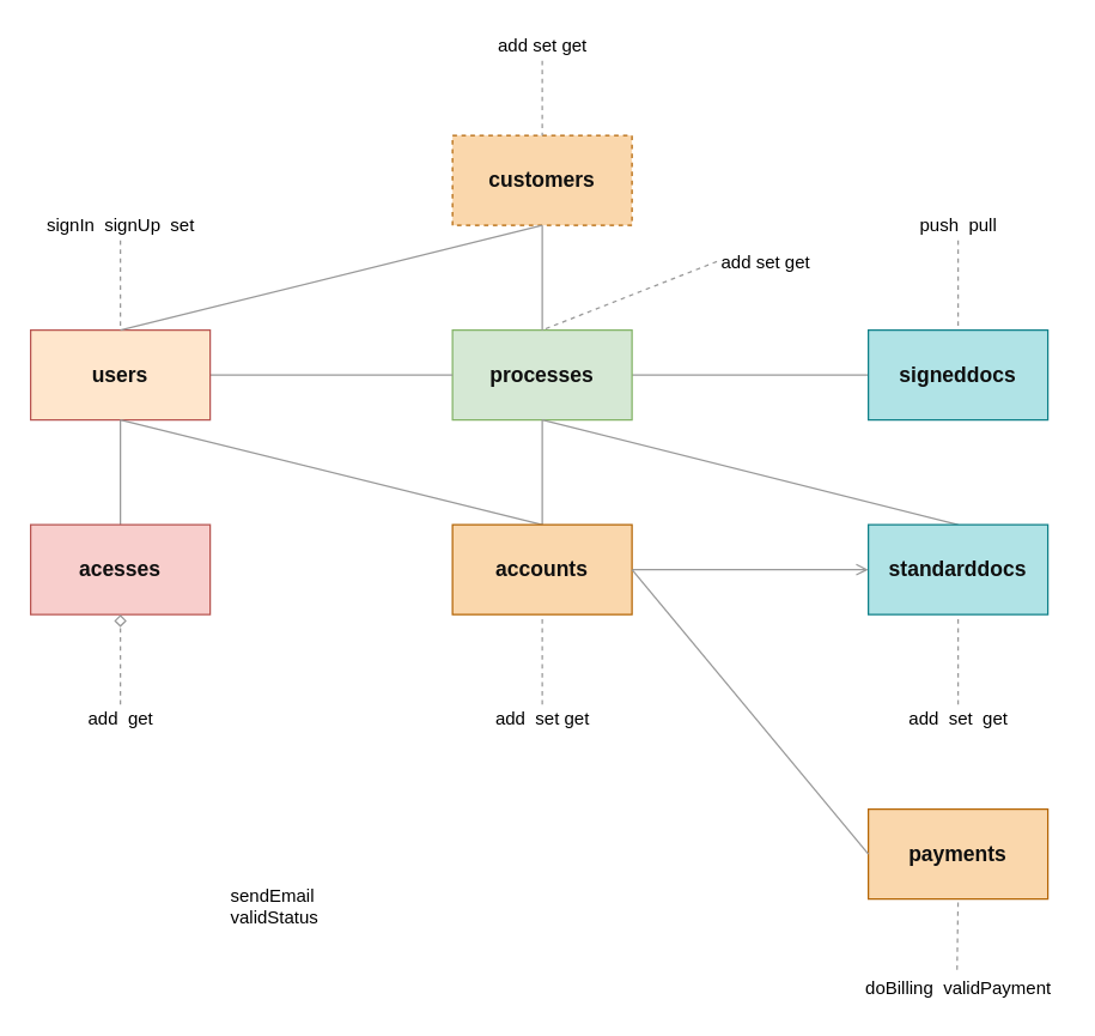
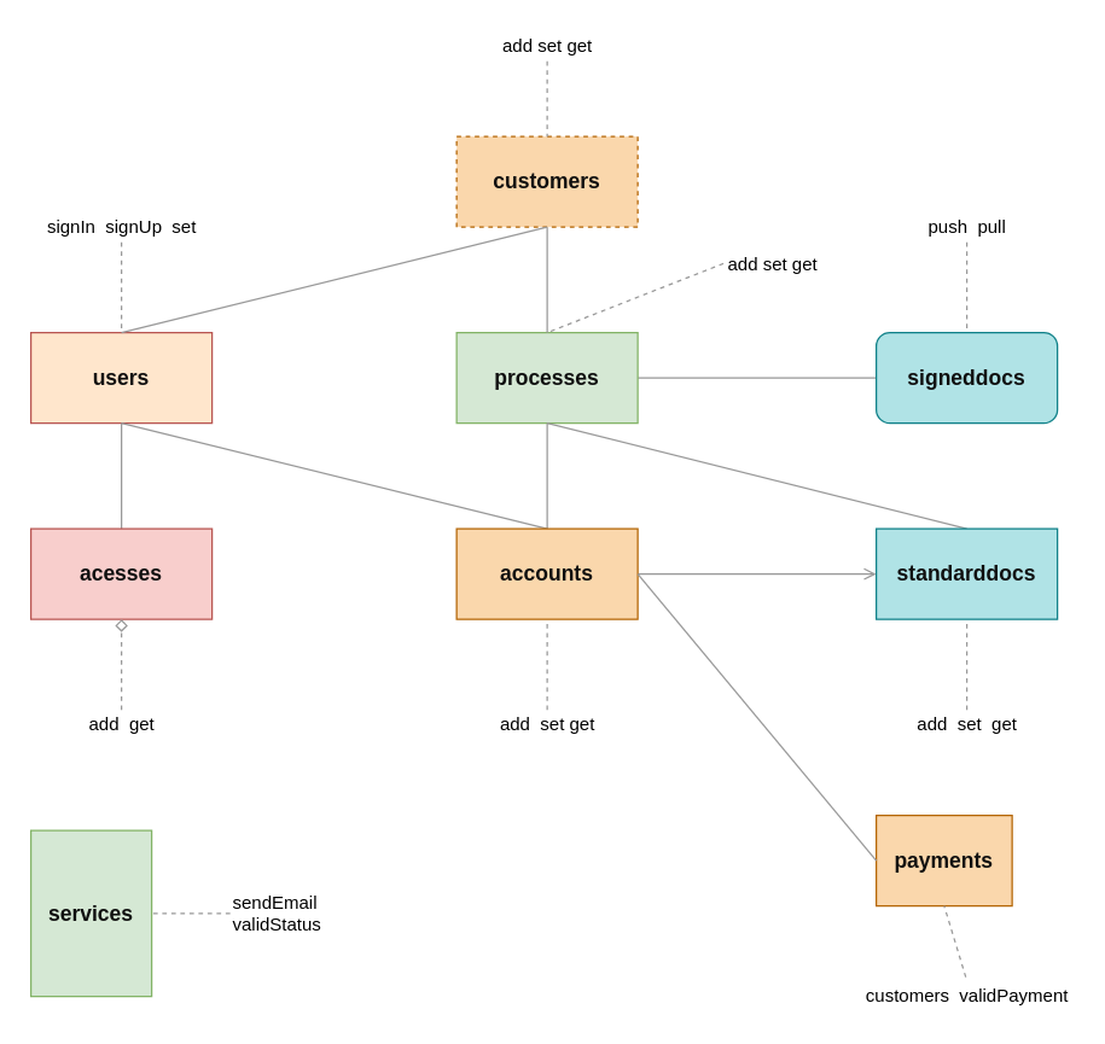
  <mxCell id="0" />
  <mxCell id="1" parent="0" />
  <mxCell id="2" value="" style="edgeStyle=none;rounded=0;html=1;endArrow=none;endFill=0;strokeColor=#999999;" parent="1" source="3" target="12" edge="1"><mxGeometry relative="1" as="geometry" /></mxCell>
  <mxCell id="3" value="&lt;font color=&quot;#0f0f0f&quot; size=&quot;1&quot;&gt;&lt;b style=&quot;font-size: 14px&quot;&gt;processes&lt;/b&gt;&lt;/font&gt;" style="whiteSpace=wrap;html=1;fillColor=#d5e8d4;strokeColor=#82b366;" parent="1" vertex="1"><mxGeometry x="302" y="220" width="120" height="60" as="geometry" /></mxCell>
- <mxCell id="4" value="" style="edgeStyle=none;html=1;endArrow=none;endFill=0;strokeColor=#999999;rounded=0;" parent="1" source="5" target="3" edge="1"><mxGeometry relative="1" as="geometry" /></mxCell>
  <mxCell id="5" value="&lt;font color=&quot;#0f0f0f&quot; size=&quot;1&quot;&gt;&lt;b style=&quot;font-size: 14px&quot;&gt;users&lt;/b&gt;&lt;/font&gt;" style="whiteSpace=wrap;html=1;fillColor=#ffe6cc;strokeColor=#b85450;" parent="1" vertex="1"><mxGeometry x="20" y="220" width="120" height="60" as="geometry" /></mxCell>
  <mxCell id="6" value="" style="edgeStyle=none;rounded=0;html=1;endArrow=none;endFill=0;strokeColor=#999999;" parent="1" source="9" target="3" edge="1"><mxGeometry relative="1" as="geometry" /></mxCell>
  <mxCell id="7" value="" style="edgeStyle=none;rounded=0;html=1;endArrow=open;endFill=0;strokeColor=#999999;" parent="1" source="9" target="14" edge="1"><mxGeometry relative="1" as="geometry" /></mxCell>
  <mxCell id="8" style="edgeStyle=none;rounded=0;html=1;endArrow=none;endFill=0;strokeColor=#999999;entryX=0.5;entryY=1;entryDx=0;entryDy=0;exitX=0.5;exitY=0;exitDx=0;exitDy=0;" parent="1" source="9" target="5" edge="1"><mxGeometry relative="1" as="geometry"><mxPoint x="162" y="290" as="targetPoint" /></mxGeometry></mxCell>
  <mxCell id="9" value="&lt;font color=&quot;#0f0f0f&quot; size=&quot;1&quot;&gt;&lt;b style=&quot;font-size: 14px&quot;&gt;accounts&lt;/b&gt;&lt;/font&gt;" style="whiteSpace=wrap;html=1;fillColor=#fad7ac;strokeColor=#b46504;" parent="1" vertex="1"><mxGeometry x="302" y="350" width="120" height="60" as="geometry" /></mxCell>
  <mxCell id="10" value="" style="edgeStyle=none;rounded=0;html=1;endArrow=none;endFill=0;strokeColor=#999999;" parent="1" source="11" target="3" edge="1"><mxGeometry relative="1" as="geometry" /></mxCell>
  <mxCell id="11" value="&lt;font color=&quot;#0f0f0f&quot; size=&quot;1&quot;&gt;&lt;b style=&quot;font-size: 14px&quot;&gt;customers&lt;/b&gt;&lt;/font&gt;" style="whiteSpace=wrap;html=1;fillColor=#fad7ac;strokeColor=#b46504;dashed=1;" parent="1" vertex="1"><mxGeometry x="302" y="90" width="120" height="60" as="geometry" /></mxCell>
- <mxCell id="12" value="&lt;font color=&quot;#0f0f0f&quot; size=&quot;1&quot;&gt;&lt;b style=&quot;font-size: 14px&quot;&gt;signeddocs&lt;br&gt;&lt;/b&gt;&lt;/font&gt;" style="whiteSpace=wrap;html=1;fillColor=#b0e3e6;strokeColor=#0e8088;" parent="1" vertex="1"><mxGeometry x="580" y="220" width="120" height="60" as="geometry" /></mxCell>
+ <mxCell id="12" value="&lt;font color=&quot;#0f0f0f&quot; size=&quot;1&quot;&gt;&lt;b style=&quot;font-size: 14px&quot;&gt;signeddocs&lt;br&gt;&lt;/b&gt;&lt;/font&gt;" style="whiteSpace=wrap;html=1;fillColor=#b0e3e6;strokeColor=#0e8088;rounded=1;" parent="1" vertex="1"><mxGeometry x="580" y="220" width="120" height="60" as="geometry" /></mxCell>
  <mxCell id="13" style="edgeStyle=none;rounded=0;html=1;entryX=0.5;entryY=1;entryDx=0;entryDy=0;endArrow=none;endFill=0;strokeColor=#999999;" parent="1" target="3" edge="1"><mxGeometry relative="1" as="geometry"><mxPoint x="640" y="350" as="sourcePoint" /></mxGeometry></mxCell>
  <mxCell id="14" value="&lt;font color=&quot;#0f0f0f&quot; size=&quot;1&quot;&gt;&lt;b style=&quot;font-size: 14px&quot;&gt;standarddocs&lt;/b&gt;&lt;/font&gt;" style="whiteSpace=wrap;html=1;fillColor=#b0e3e6;strokeColor=#0e8088;" parent="1" vertex="1"><mxGeometry x="580" y="350" width="120" height="60" as="geometry" /></mxCell>
  <mxCell id="15" value="" style="edgeStyle=none;rounded=0;html=1;endArrow=none;endFill=0;strokeColor=#999999;" parent="1" source="17" target="5" edge="1"><mxGeometry relative="1" as="geometry" /></mxCell>
  <mxCell id="16" style="edgeStyle=none;rounded=0;html=1;entryX=0.5;entryY=1;entryDx=0;entryDy=0;endArrow=none;endFill=0;strokeColor=#999999;exitX=0.5;exitY=0;exitDx=0;exitDy=0;" parent="1" source="5" target="11" edge="1"><mxGeometry relative="1" as="geometry" /></mxCell>
  <mxCell id="17" value="&lt;font color=&quot;#0f0f0f&quot; size=&quot;1&quot;&gt;&lt;b style=&quot;font-size: 14px&quot;&gt;acesses&lt;/b&gt;&lt;/font&gt;" style="whiteSpace=wrap;html=1;fillColor=#f8cecc;strokeColor=#b85450;" parent="1" vertex="1"><mxGeometry x="20" y="350" width="120" height="60" as="geometry" /></mxCell>
  <mxCell id="18" style="edgeStyle=none;rounded=0;html=1;entryX=0.5;entryY=1;entryDx=0;entryDy=0;endArrow=diamond;endFill=0;strokeColor=#999999;dashed=1;" parent="1" source="19" target="17" edge="1"><mxGeometry relative="1" as="geometry" /></mxCell>
  <mxCell id="19" value="add&amp;nbsp; get" style="text;html=1;resizable=0;autosize=1;align=center;verticalAlign=middle;points=[];fillColor=none;strokeColor=none;rounded=0;dashed=1;sketch=1;" parent="1" vertex="1"><mxGeometry x="50" y="470" width="60" height="20" as="geometry" /></mxCell>
  <mxCell id="20" value="" style="edgeStyle=none;rounded=0;html=1;dashed=1;endArrow=none;endFill=0;strokeColor=#999999;" parent="1" source="21" target="11" edge="1"><mxGeometry relative="1" as="geometry" /></mxCell>
  <mxCell id="21" value="add set get" style="text;html=1;resizable=0;autosize=1;align=center;verticalAlign=middle;points=[];fillColor=none;strokeColor=none;rounded=0;dashed=1;sketch=1;" parent="1" vertex="1"><mxGeometry x="327" y="20" width="70" height="20" as="geometry" /></mxCell>
  <mxCell id="22" value="" style="edgeStyle=none;rounded=0;html=1;dashed=1;endArrow=none;endFill=0;strokeColor=#999999;" parent="1" source="23" target="9" edge="1"><mxGeometry relative="1" as="geometry" /></mxCell>
  <mxCell id="23" value="add&amp;nbsp; set get" style="text;html=1;resizable=0;autosize=1;align=center;verticalAlign=middle;points=[];fillColor=none;strokeColor=none;rounded=0;dashed=1;sketch=1;" parent="1" vertex="1"><mxGeometry x="322" y="470" width="80" height="20" as="geometry" /></mxCell>
  <mxCell id="24" value="" style="edgeStyle=none;rounded=0;html=1;dashed=1;endArrow=none;endFill=0;strokeColor=#999999;" parent="1" target="14" edge="1"><mxGeometry relative="1" as="geometry"><mxPoint x="640" y="470" as="sourcePoint" /></mxGeometry></mxCell>
  <mxCell id="25" value="add&amp;nbsp; set&amp;nbsp; get" style="text;html=1;resizable=0;autosize=1;align=center;verticalAlign=middle;points=[];fillColor=none;strokeColor=none;rounded=0;dashed=1;sketch=1;" parent="1" vertex="1"><mxGeometry x="600" y="470" width="80" height="20" as="geometry" /></mxCell>
  <mxCell id="26" value="" style="edgeStyle=none;rounded=0;html=1;dashed=1;endArrow=none;endFill=0;strokeColor=#999999;" parent="1" source="27" target="12" edge="1"><mxGeometry relative="1" as="geometry" /></mxCell>
  <mxCell id="27" value="push&amp;nbsp; pull" style="text;html=1;resizable=0;autosize=1;align=center;verticalAlign=middle;points=[];fillColor=none;strokeColor=none;rounded=0;dashed=1;sketch=1;" parent="1" vertex="1"><mxGeometry x="605" y="140" width="70" height="20" as="geometry" /></mxCell>
  <mxCell id="28" value="" style="edgeStyle=none;rounded=0;html=1;endArrow=none;endFill=0;strokeColor=#999999;dashed=1;" parent="1" target="5" edge="1"><mxGeometry relative="1" as="geometry"><mxPoint x="80" y="160" as="sourcePoint" /></mxGeometry></mxCell>
  <mxCell id="29" value="signIn&amp;nbsp; signUp&amp;nbsp; set" style="text;html=1;resizable=0;autosize=1;align=center;verticalAlign=middle;points=[];fillColor=none;strokeColor=none;rounded=0;dashed=1;sketch=1;" parent="1" vertex="1"><mxGeometry x="25" y="140" width="110" height="20" as="geometry" /></mxCell>
  <mxCell id="30" style="edgeStyle=none;rounded=0;html=1;entryX=0.5;entryY=0;entryDx=0;entryDy=0;dashed=1;endArrow=none;endFill=0;strokeColor=#999999;exitX=-0.018;exitY=0.46;exitDx=0;exitDy=0;exitPerimeter=0;" parent="1" source="31" target="3" edge="1"><mxGeometry relative="1" as="geometry" /></mxCell>
  <mxCell id="31" value="add set get" style="text;html=1;resizable=0;autosize=1;align=left;verticalAlign=middle;points=[];fillColor=none;strokeColor=none;rounded=0;dashed=1;sketch=1;" parent="1" vertex="1"><mxGeometry x="480" y="165" width="70" height="20" as="geometry" /></mxCell>
+ <mxCell id="32" value="&lt;font color=&quot;#0f0f0f&quot; size=&quot;1&quot;&gt;&lt;b style=&quot;font-size: 14px&quot;&gt;services&lt;/b&gt;&lt;/font&gt;" style="whiteSpace=wrap;html=1;fillColor=#d5e8d4;strokeColor=#82b366;" parent="1" vertex="1"><mxGeometry x="20" y="550" width="80" height="110" as="geometry" /></mxCell>
+ <mxCell id="33" value="" style="edgeStyle=none;rounded=0;html=1;dashed=1;endArrow=none;endFill=0;strokeColor=#999999;" parent="1" source="34" target="32" edge="1"><mxGeometry relative="1" as="geometry" /></mxCell>
  <mxCell id="34" value="sendEmail&lt;br&gt;validStatus" style="text;html=1;resizable=0;autosize=1;align=left;verticalAlign=middle;points=[];fillColor=none;strokeColor=none;rounded=0;dashed=1;sketch=1;" parent="1" vertex="1"><mxGeometry x="152" y="590" width="70" height="30" as="geometry" /></mxCell>
- <mxCell id="35" value="&lt;font color=&quot;#0f0f0f&quot; size=&quot;1&quot;&gt;&lt;b style=&quot;font-size: 14px&quot;&gt;payments&lt;/b&gt;&lt;/font&gt;" style="whiteSpace=wrap;html=1;fillColor=#fad7ac;strokeColor=#b46504;" parent="1" vertex="1"><mxGeometry x="580" y="540" width="120" height="60" as="geometry" /></mxCell>
+ <mxCell id="35" value="&lt;font color=&quot;#0f0f0f&quot; size=&quot;1&quot;&gt;&lt;b style=&quot;font-size: 14px&quot;&gt;payments&lt;/b&gt;&lt;/font&gt;" style="whiteSpace=wrap;html=1;fillColor=#fad7ac;strokeColor=#b46504;" parent="1" vertex="1"><mxGeometry x="580" y="540" width="90" height="60" as="geometry" /></mxCell>
  <mxCell id="36" value="" style="edgeStyle=none;rounded=0;html=1;endArrow=none;endFill=0;strokeColor=#999999;entryX=0;entryY=0.5;entryDx=0;entryDy=0;exitX=1;exitY=0.5;exitDx=0;exitDy=0;" parent="1" source="9" target="35" edge="1"><mxGeometry relative="1" as="geometry"><mxPoint x="432" y="390" as="sourcePoint" /><mxPoint x="590" y="390" as="targetPoint" /></mxGeometry></mxCell>
  <mxCell id="37" value="" style="edgeStyle=none;rounded=0;html=1;dashed=1;endArrow=none;endFill=0;strokeColor=#999999;exitX=0.495;exitY=-0.139;exitDx=0;exitDy=0;exitPerimeter=0;entryX=0.5;entryY=1;entryDx=0;entryDy=0;" parent="1" source="38" target="35" edge="1"><mxGeometry relative="1" as="geometry"><mxPoint x="640" y="650" as="sourcePoint" /><mxPoint x="640" y="620" as="targetPoint" /></mxGeometry></mxCell>
- <mxCell id="38" value="doBilling&amp;nbsp; validPayment" style="text;html=1;resizable=0;autosize=1;align=center;verticalAlign=middle;points=[];fillColor=none;strokeColor=none;rounded=0;dashed=1;sketch=1;" parent="1" vertex="1"><mxGeometry x="570" y="650" width="140" height="20" as="geometry" /></mxCell>
+ <mxCell id="38" value="customers&amp;nbsp; validPayment" style="text;html=1;resizable=0;autosize=1;align=center;verticalAlign=middle;points=[];fillColor=none;strokeColor=none;rounded=0;dashed=1;sketch=1;" parent="1" vertex="1"><mxGeometry x="570" y="650" width="140" height="20" as="geometry" /></mxCell>
